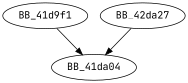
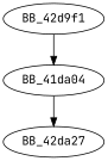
  digraph {
    fontname="JetBrains Mono"
    node [fontname="JetBrains Mono"]
    edge [fontname="JetBrains Mono"]
-   BB_41d9f1
+   BB_41d9f1 [label=BB_42d9f1]
    BB_41da04
    n3 [label=BB_42da27]
    BB_41d9f1 -> BB_41da04
-   n3 -> BB_41da04
+   BB_41da04 -> n3
  }
